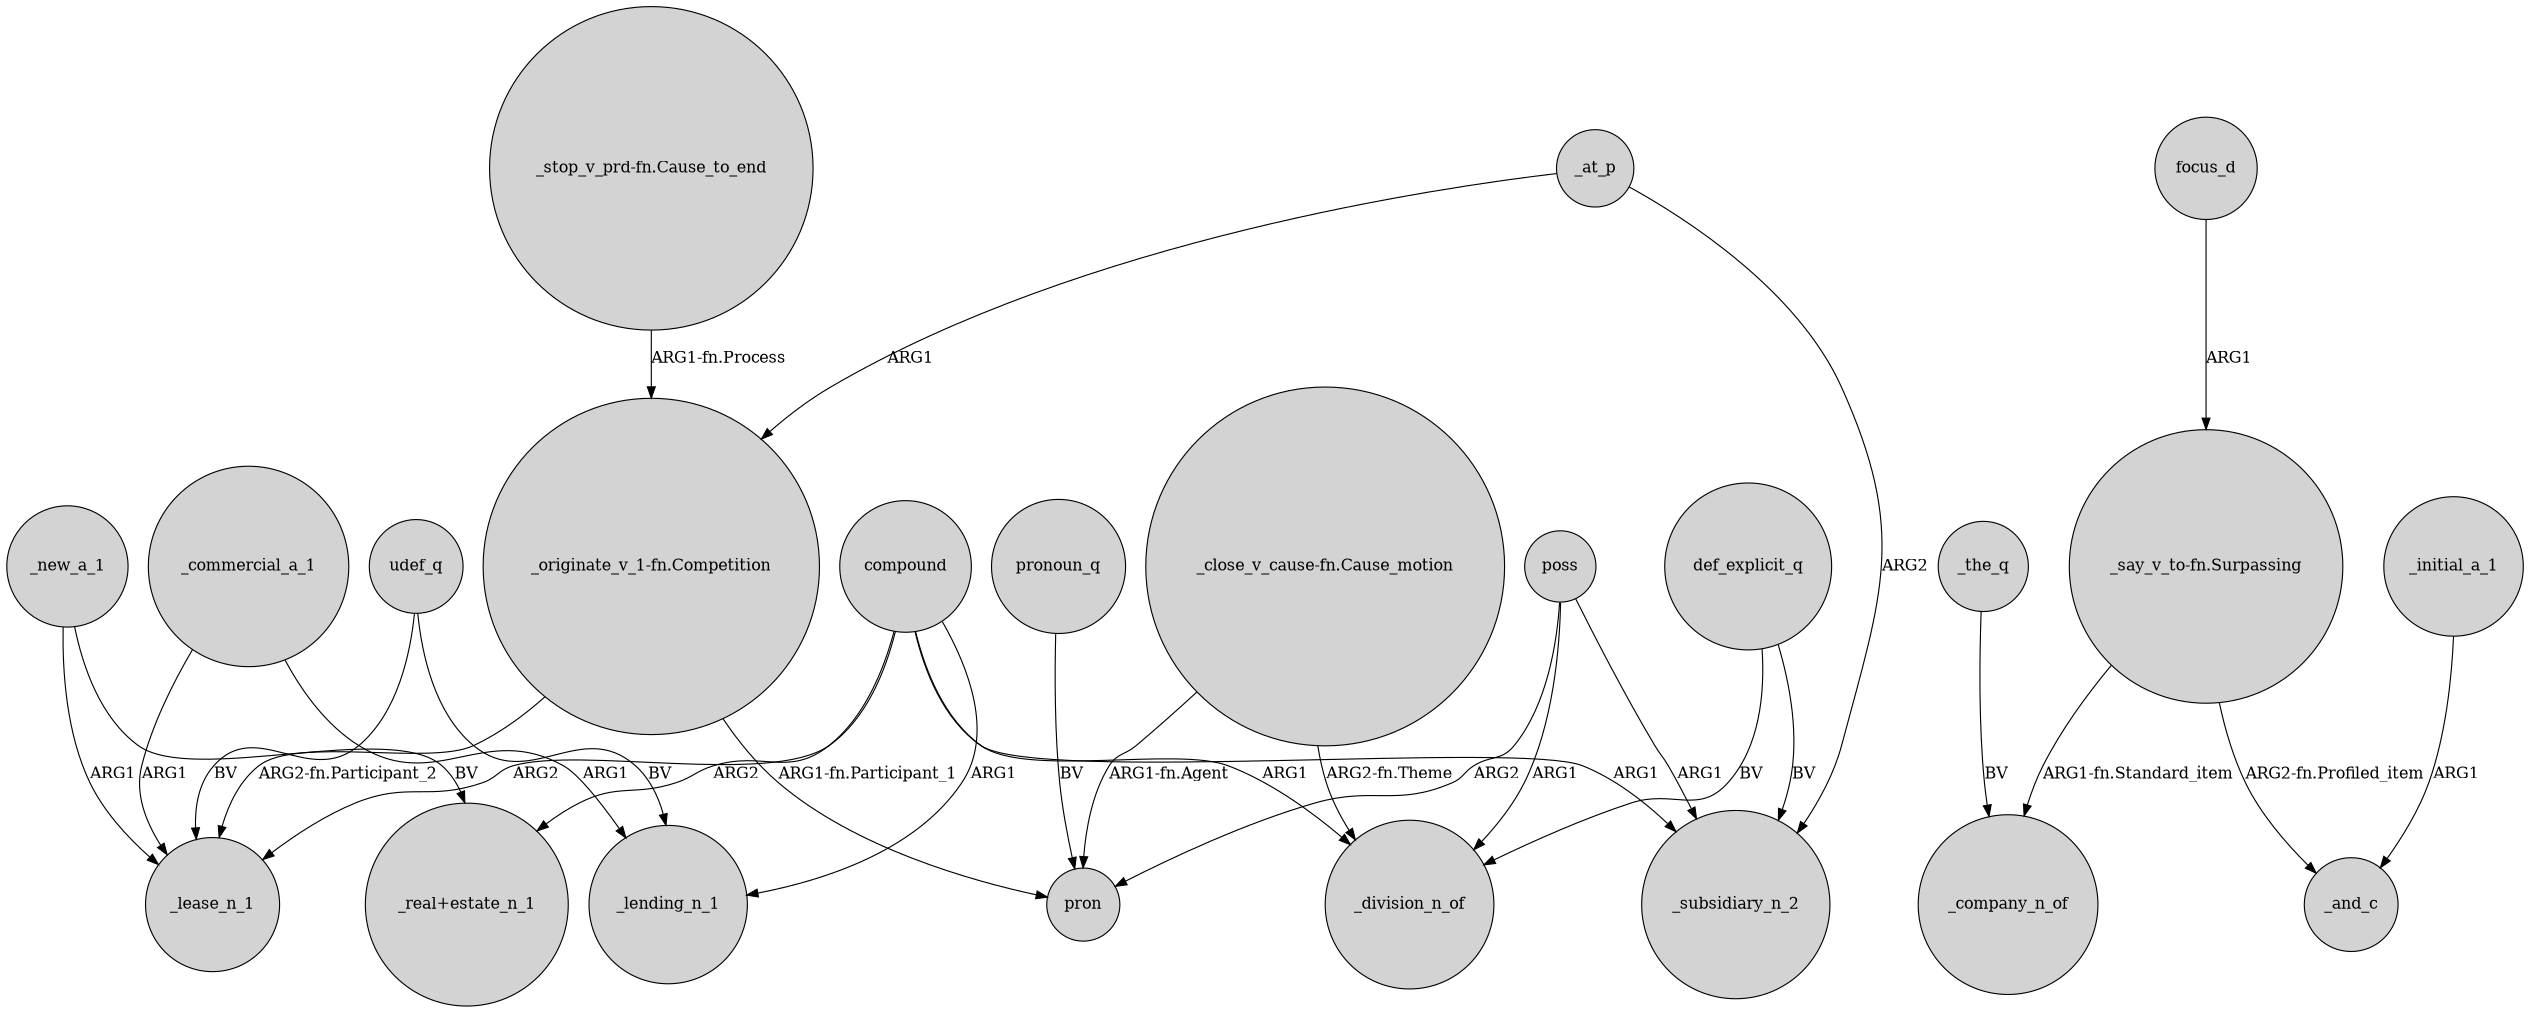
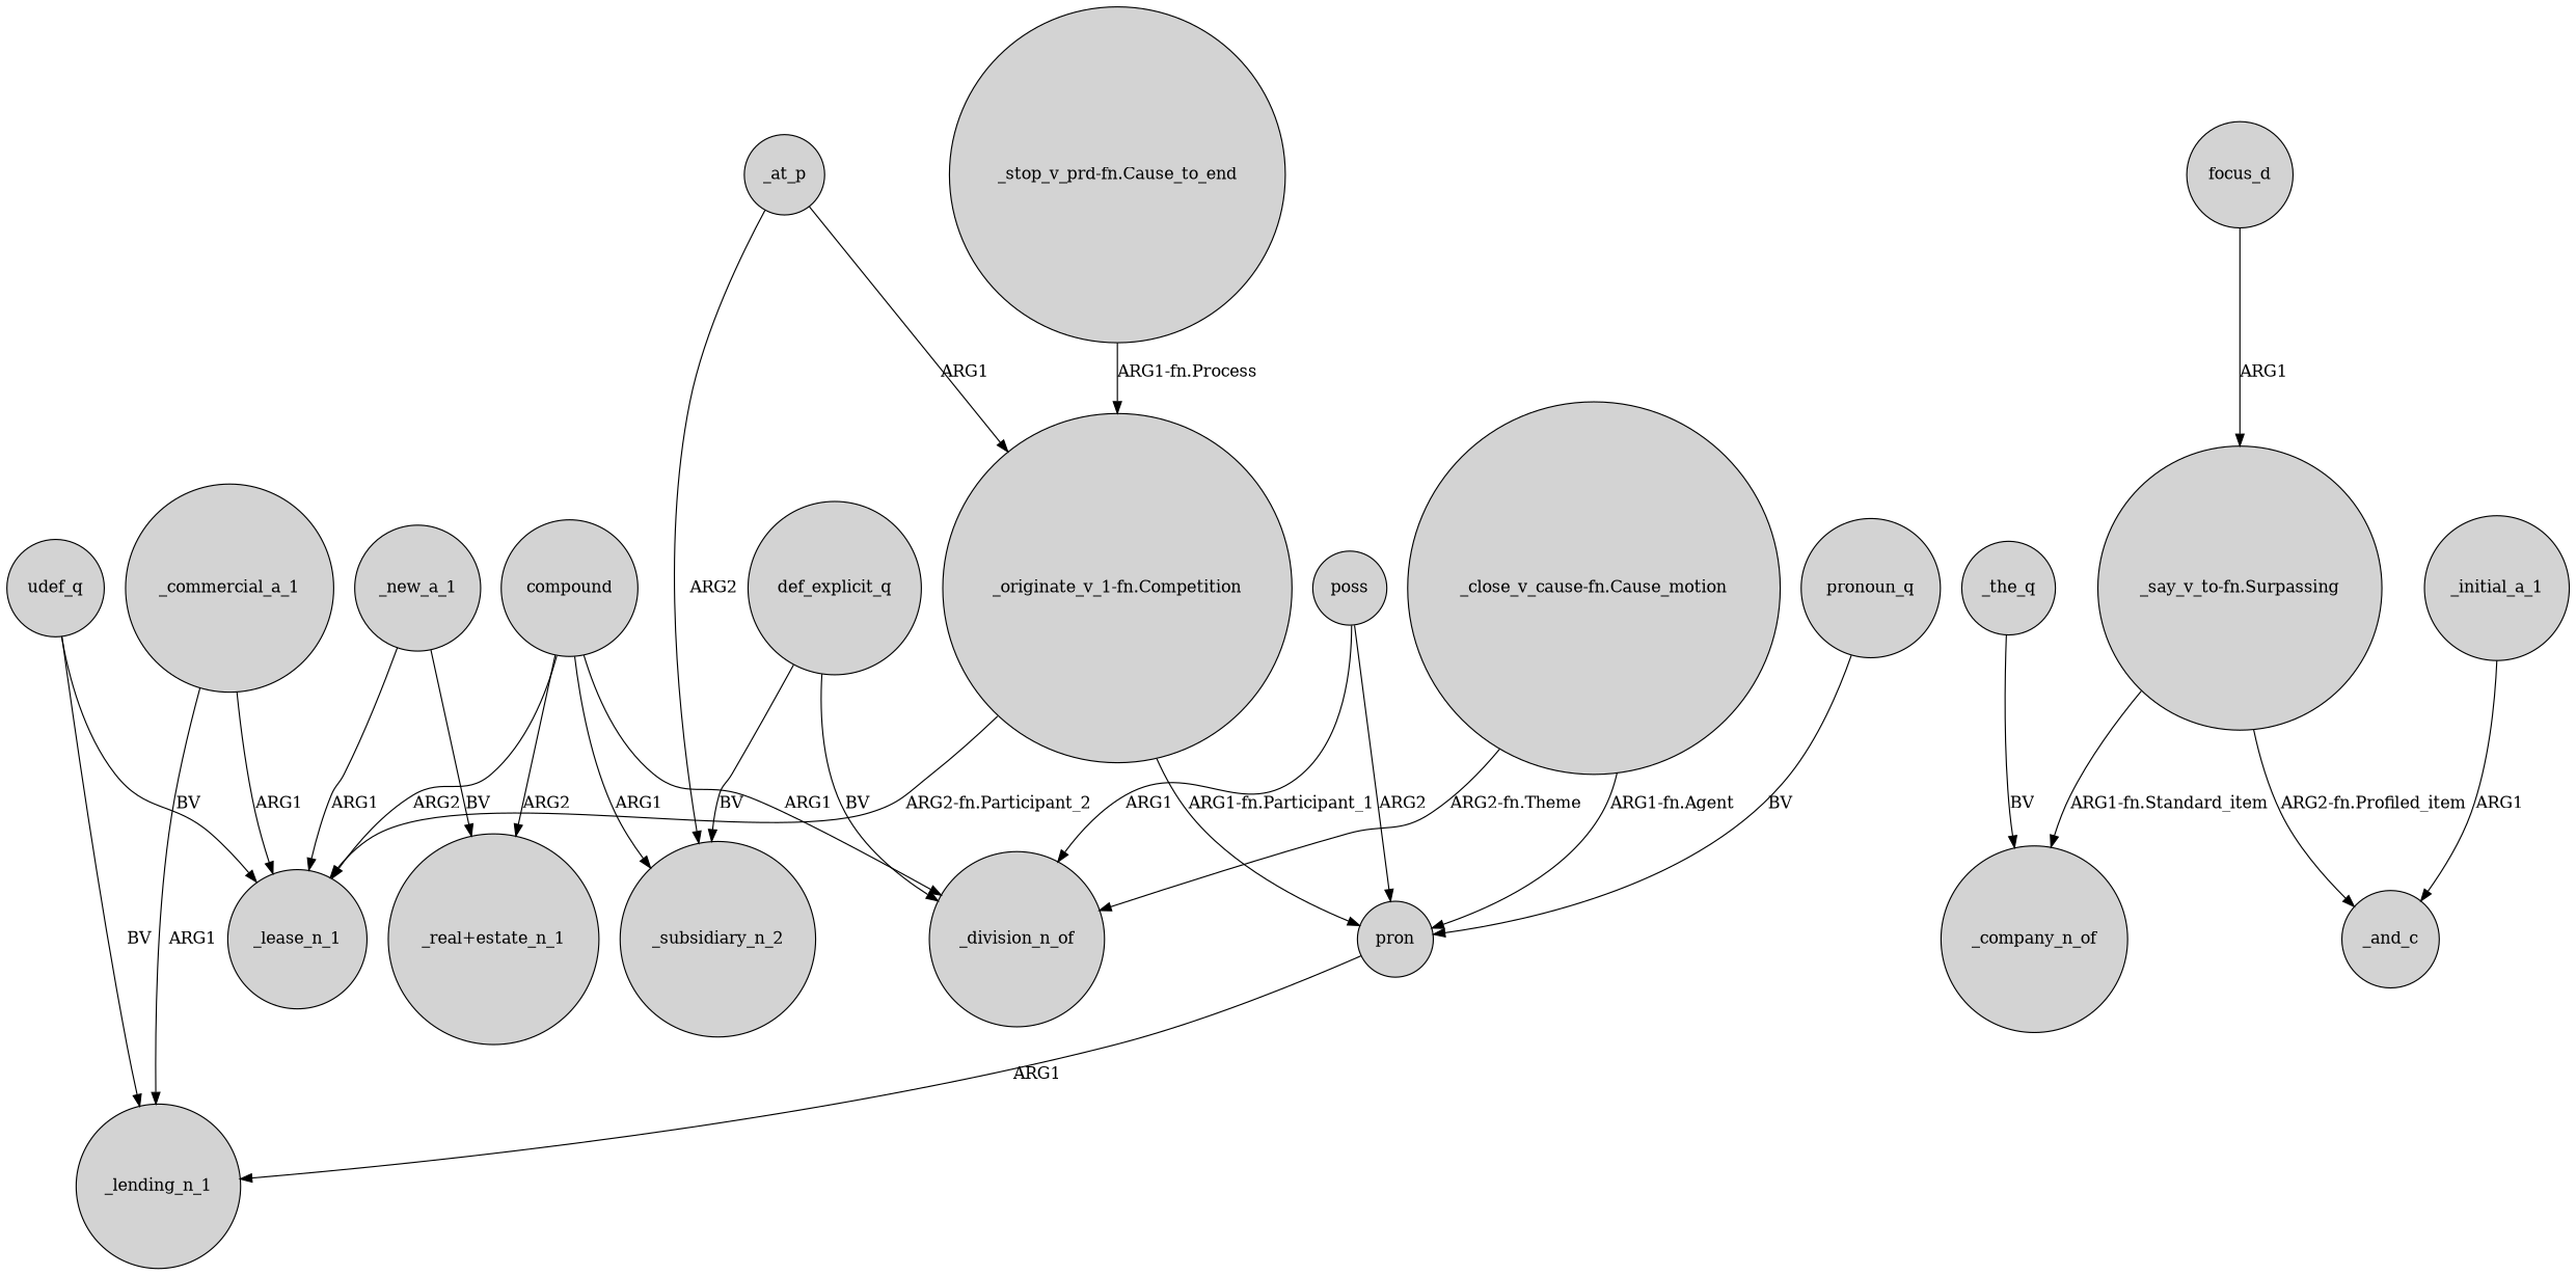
  digraph {
    node [shape=circle style=filled]
    _new_a_1
    _lease_n_1
    "_real+estate_n_1"
    _at_p
    "_originate_v_1-fn.Competition"
    n6 [label=_subsidiary_n_2]
    pron
    def_explicit_q
    _division_n_of
    "_close_v_cause-fn.Cause_motion"
    compound
    _lending_n_1
    "_say_v_to-fn.Surpassing"
    _company_n_of
    _and_c
    _commercial_a_1
    pronoun_q
    poss
    _initial_a_1
    "_stop_v_prd-fn.Cause_to_end"
    udef_q
    focus_d
    _the_q
    _new_a_1 -> _lease_n_1 [label=ARG1]
    _new_a_1 -> "_real+estate_n_1" [label=BV]
    _at_p -> "_originate_v_1-fn.Competition" [label=ARG1]
    _at_p -> n6 [label=ARG2]
    "_originate_v_1-fn.Competition" -> _lease_n_1 [label="ARG2-fn.Participant_2"]
    "_originate_v_1-fn.Competition" -> pron [label="ARG1-fn.Participant_1"]
    def_explicit_q -> n6 [label=BV]
    def_explicit_q -> _division_n_of [label=BV]
    "_close_v_cause-fn.Cause_motion" -> pron [label="ARG1-fn.Agent"]
    "_close_v_cause-fn.Cause_motion" -> _division_n_of [label="ARG2-fn.Theme"]
    compound -> _lease_n_1 [label=ARG2]
    compound -> "_real+estate_n_1" [label=ARG2]
    compound -> n6 [label=ARG1]
    compound -> _division_n_of [label=ARG1]
-   compound -> _lending_n_1 [label=ARG1]
+   pron -> _lending_n_1 [label=ARG1]
    "_say_v_to-fn.Surpassing" -> _company_n_of [label="ARG1-fn.Standard_item"]
    "_say_v_to-fn.Surpassing" -> _and_c [label="ARG2-fn.Profiled_item"]
    _commercial_a_1 -> _lease_n_1 [label=ARG1]
    _commercial_a_1 -> _lending_n_1 [label=ARG1]
    pronoun_q -> pron [label=BV]
-   poss -> n6 [label=ARG1]
    poss -> pron [label=ARG2]
    poss -> _division_n_of [label=ARG1]
    _initial_a_1 -> _and_c [label=ARG1]
    "_stop_v_prd-fn.Cause_to_end" -> "_originate_v_1-fn.Competition" [label="ARG1-fn.Process"]
    udef_q -> _lease_n_1 [label=BV]
    udef_q -> _lending_n_1 [label=BV]
    focus_d -> "_say_v_to-fn.Surpassing" [label=ARG1]
    _the_q -> _company_n_of [label=BV]
  }
